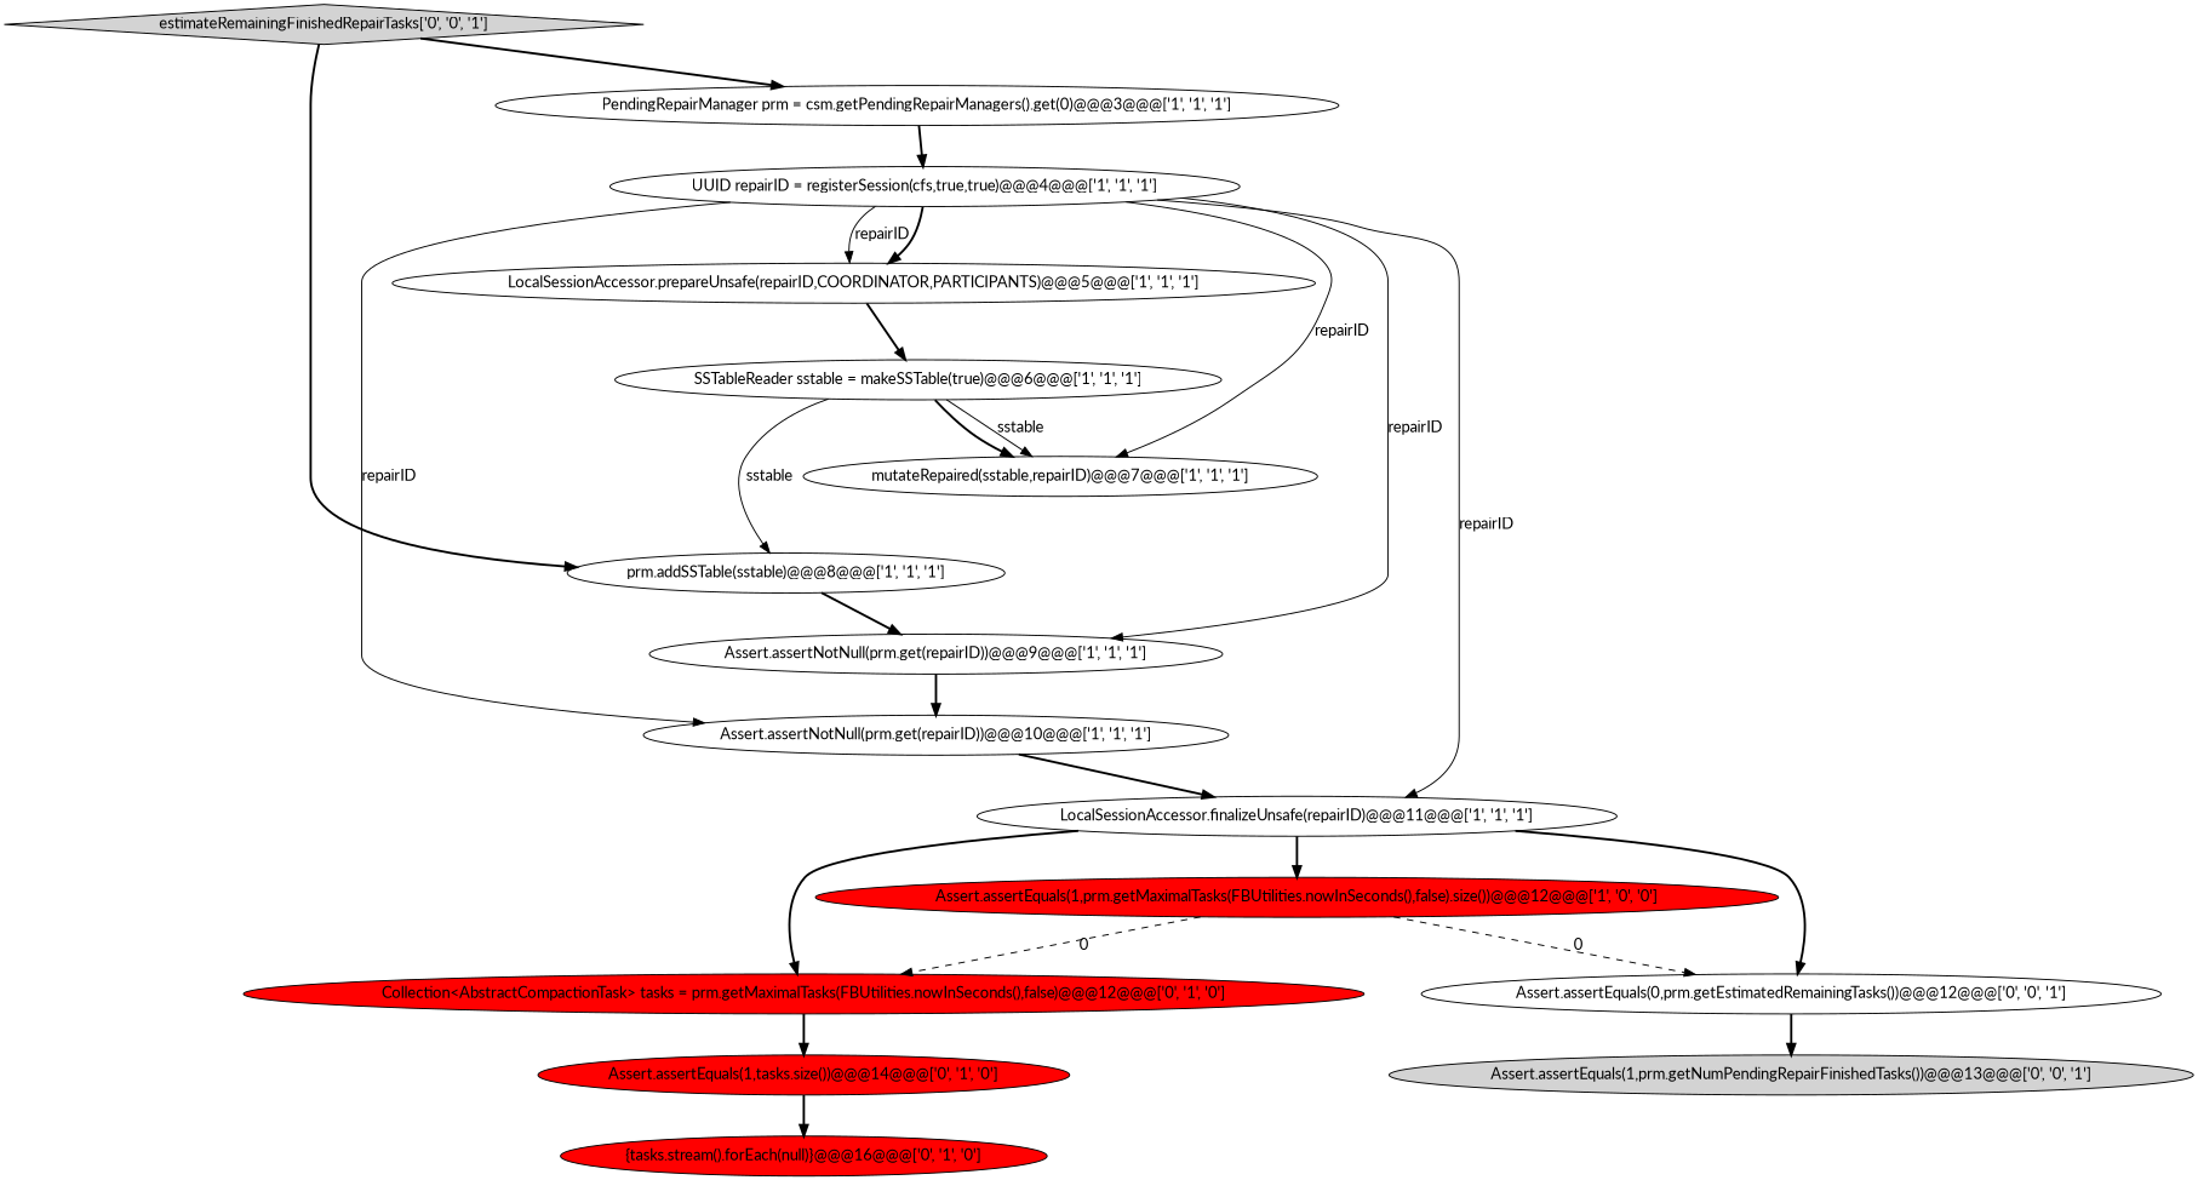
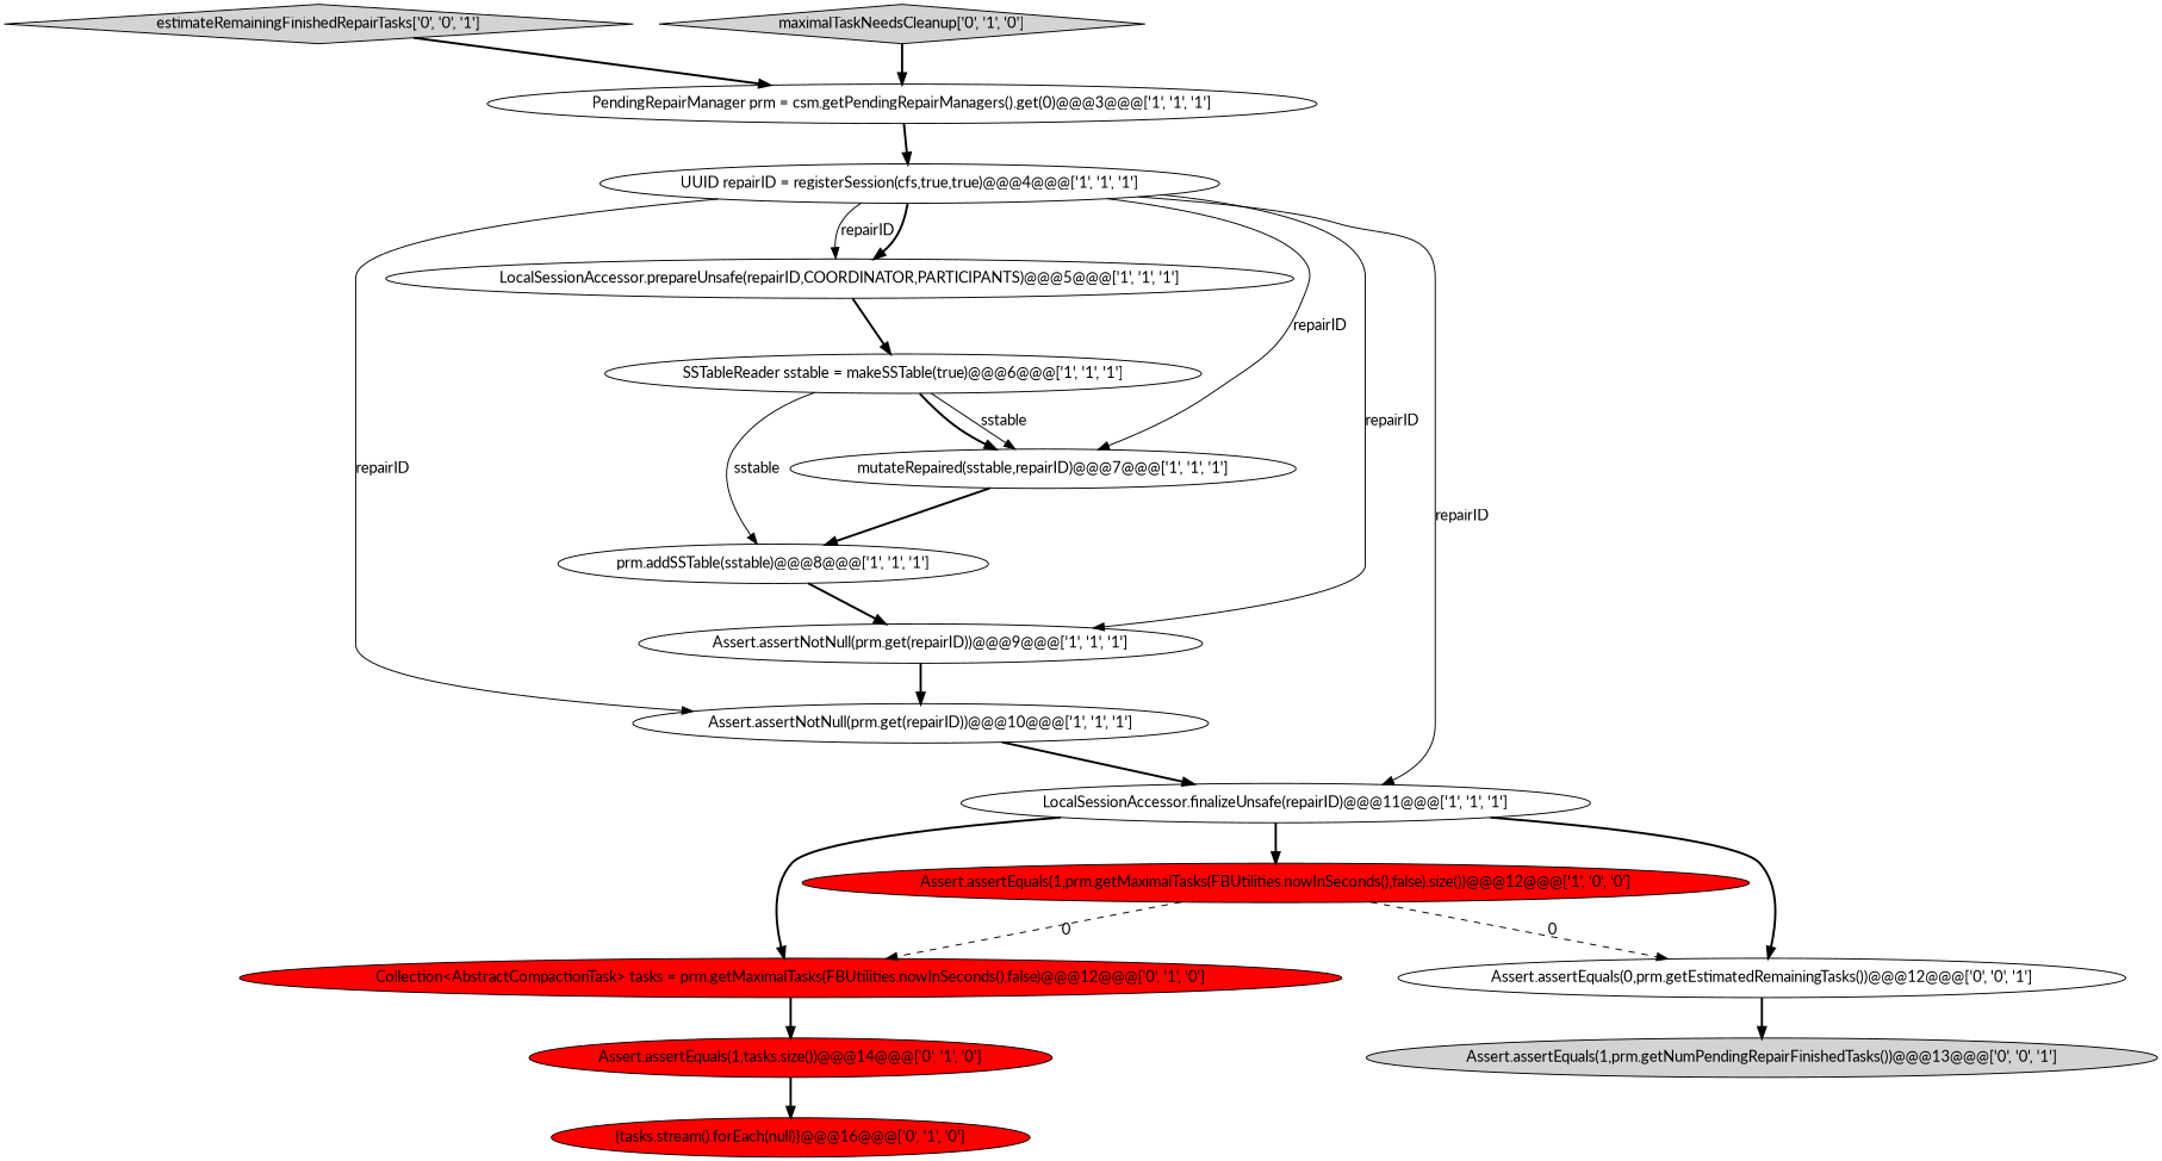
  digraph {
    fontname=Lato
    node [fillcolor=white fontname=Lato shape=ellipse style=filled]
    edge [fontname=Lato style=bold]
    n1 [label="UUID repairID = registerSession(cfs,true,true)@@@4@@@['1', '1', '1']"]
    n2 [label="LocalSessionAccessor.finalizeUnsafe(repairID)@@@11@@@['1', '1', '1']"]
    n3 [label="Assert.assertNotNull(prm.get(repairID))@@@9@@@['1', '1', '1']"]
    n4 [label="LocalSessionAccessor.prepareUnsafe(repairID,COORDINATOR,PARTICIPANTS)@@@5@@@['1', '1', '1']"]
    n5 [label="Assert.assertNotNull(prm.get(repairID))@@@10@@@['1', '1', '1']"]
    n6 [label="mutateRepaired(sstable,repairID)@@@7@@@['1', '1', '1']"]
    n7 [fillcolor=red label="Assert.assertEquals(1,prm.getMaximalTasks(FBUtilities.nowInSeconds(),false).size())@@@12@@@['1', '0', '0']"]
    n8 [fillcolor=red label="Collection<AbstractCompactionTask> tasks = prm.getMaximalTasks(FBUtilities.nowInSeconds(),false)@@@12@@@['0', '1', '0']"]
    n9 [label="Assert.assertEquals(0,prm.getEstimatedRemainingTasks())@@@12@@@['0', '0', '1']"]
    n10 [label="SSTableReader sstable = makeSSTable(true)@@@6@@@['1', '1', '1']"]
    n11 [label="prm.addSSTable(sstable)@@@8@@@['1', '1', '1']"]
    n12 [fillcolor=red label="Assert.assertEquals(1,tasks.size())@@@14@@@['0', '1', '0']"]
    n13 [fillcolor=lightgray label="Assert.assertEquals(1,prm.getNumPendingRepairFinishedTasks())@@@13@@@['0', '0', '1']"]
    n14 [label="PendingRepairManager prm = csm.getPendingRepairManagers().get(0)@@@3@@@['1', '1', '1']"]
    n15 [fillcolor=lightgray label="estimateRemainingFinishedRepairTasks['0', '0', '1']" shape=diamond]
    n16 [fillcolor=red label="{tasks.stream().forEach(null)}@@@16@@@['0', '1', '0']"]
+   n17 [fillcolor=lightgray label="maximalTaskNeedsCleanup['0', '1', '0']" shape=diamond]
    n1 -> n2 [label=repairID style=solid]
    n1 -> n3 [label=repairID style=solid]
    n1 -> n4 [label=repairID style=solid]
    n1 -> n4
    n1 -> n5 [label=repairID style=solid]
    n1 -> n6 [label=repairID style=solid]
    n2 -> n7
    n2 -> n8
    n2 -> n9
    n3 -> n5
    n4 -> n10
    n5 -> n2
-   n15 -> n11
+   n6 -> n11
    n7 -> n8 [label=0 style=dashed]
    n7 -> n9 [label=0 style=dashed]
    n8 -> n12
    n9 -> n13
    n10 -> n6 [label=sstable style=solid]
    n10 -> n6
    n10 -> n11 [label=sstable style=solid]
    n11 -> n3
    n12 -> n16
    n14 -> n1
    n15 -> n14
+   n17 -> n14
  }
